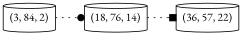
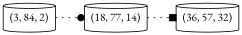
  digraph {
    fontname="EB Garamond"
    rankdir=LR
    node [fontname="EB Garamond" shape=cylinder]
    edge [fontname="EB Garamond" style=dotted]
    n1 [label="(3, 84, 2)"]
-   "(18, 76, 14)"
-   "(36, 57, 32)" [label="(36, 57, 22)"]
+   "(18, 76, 14)" [label="(18, 77, 14)"]
+   "(36, 57, 32)"
    n1 -> "(18, 76, 14)" [arrowhead=dot]
    "(18, 76, 14)" -> "(36, 57, 32)" [arrowhead=box]
  }
